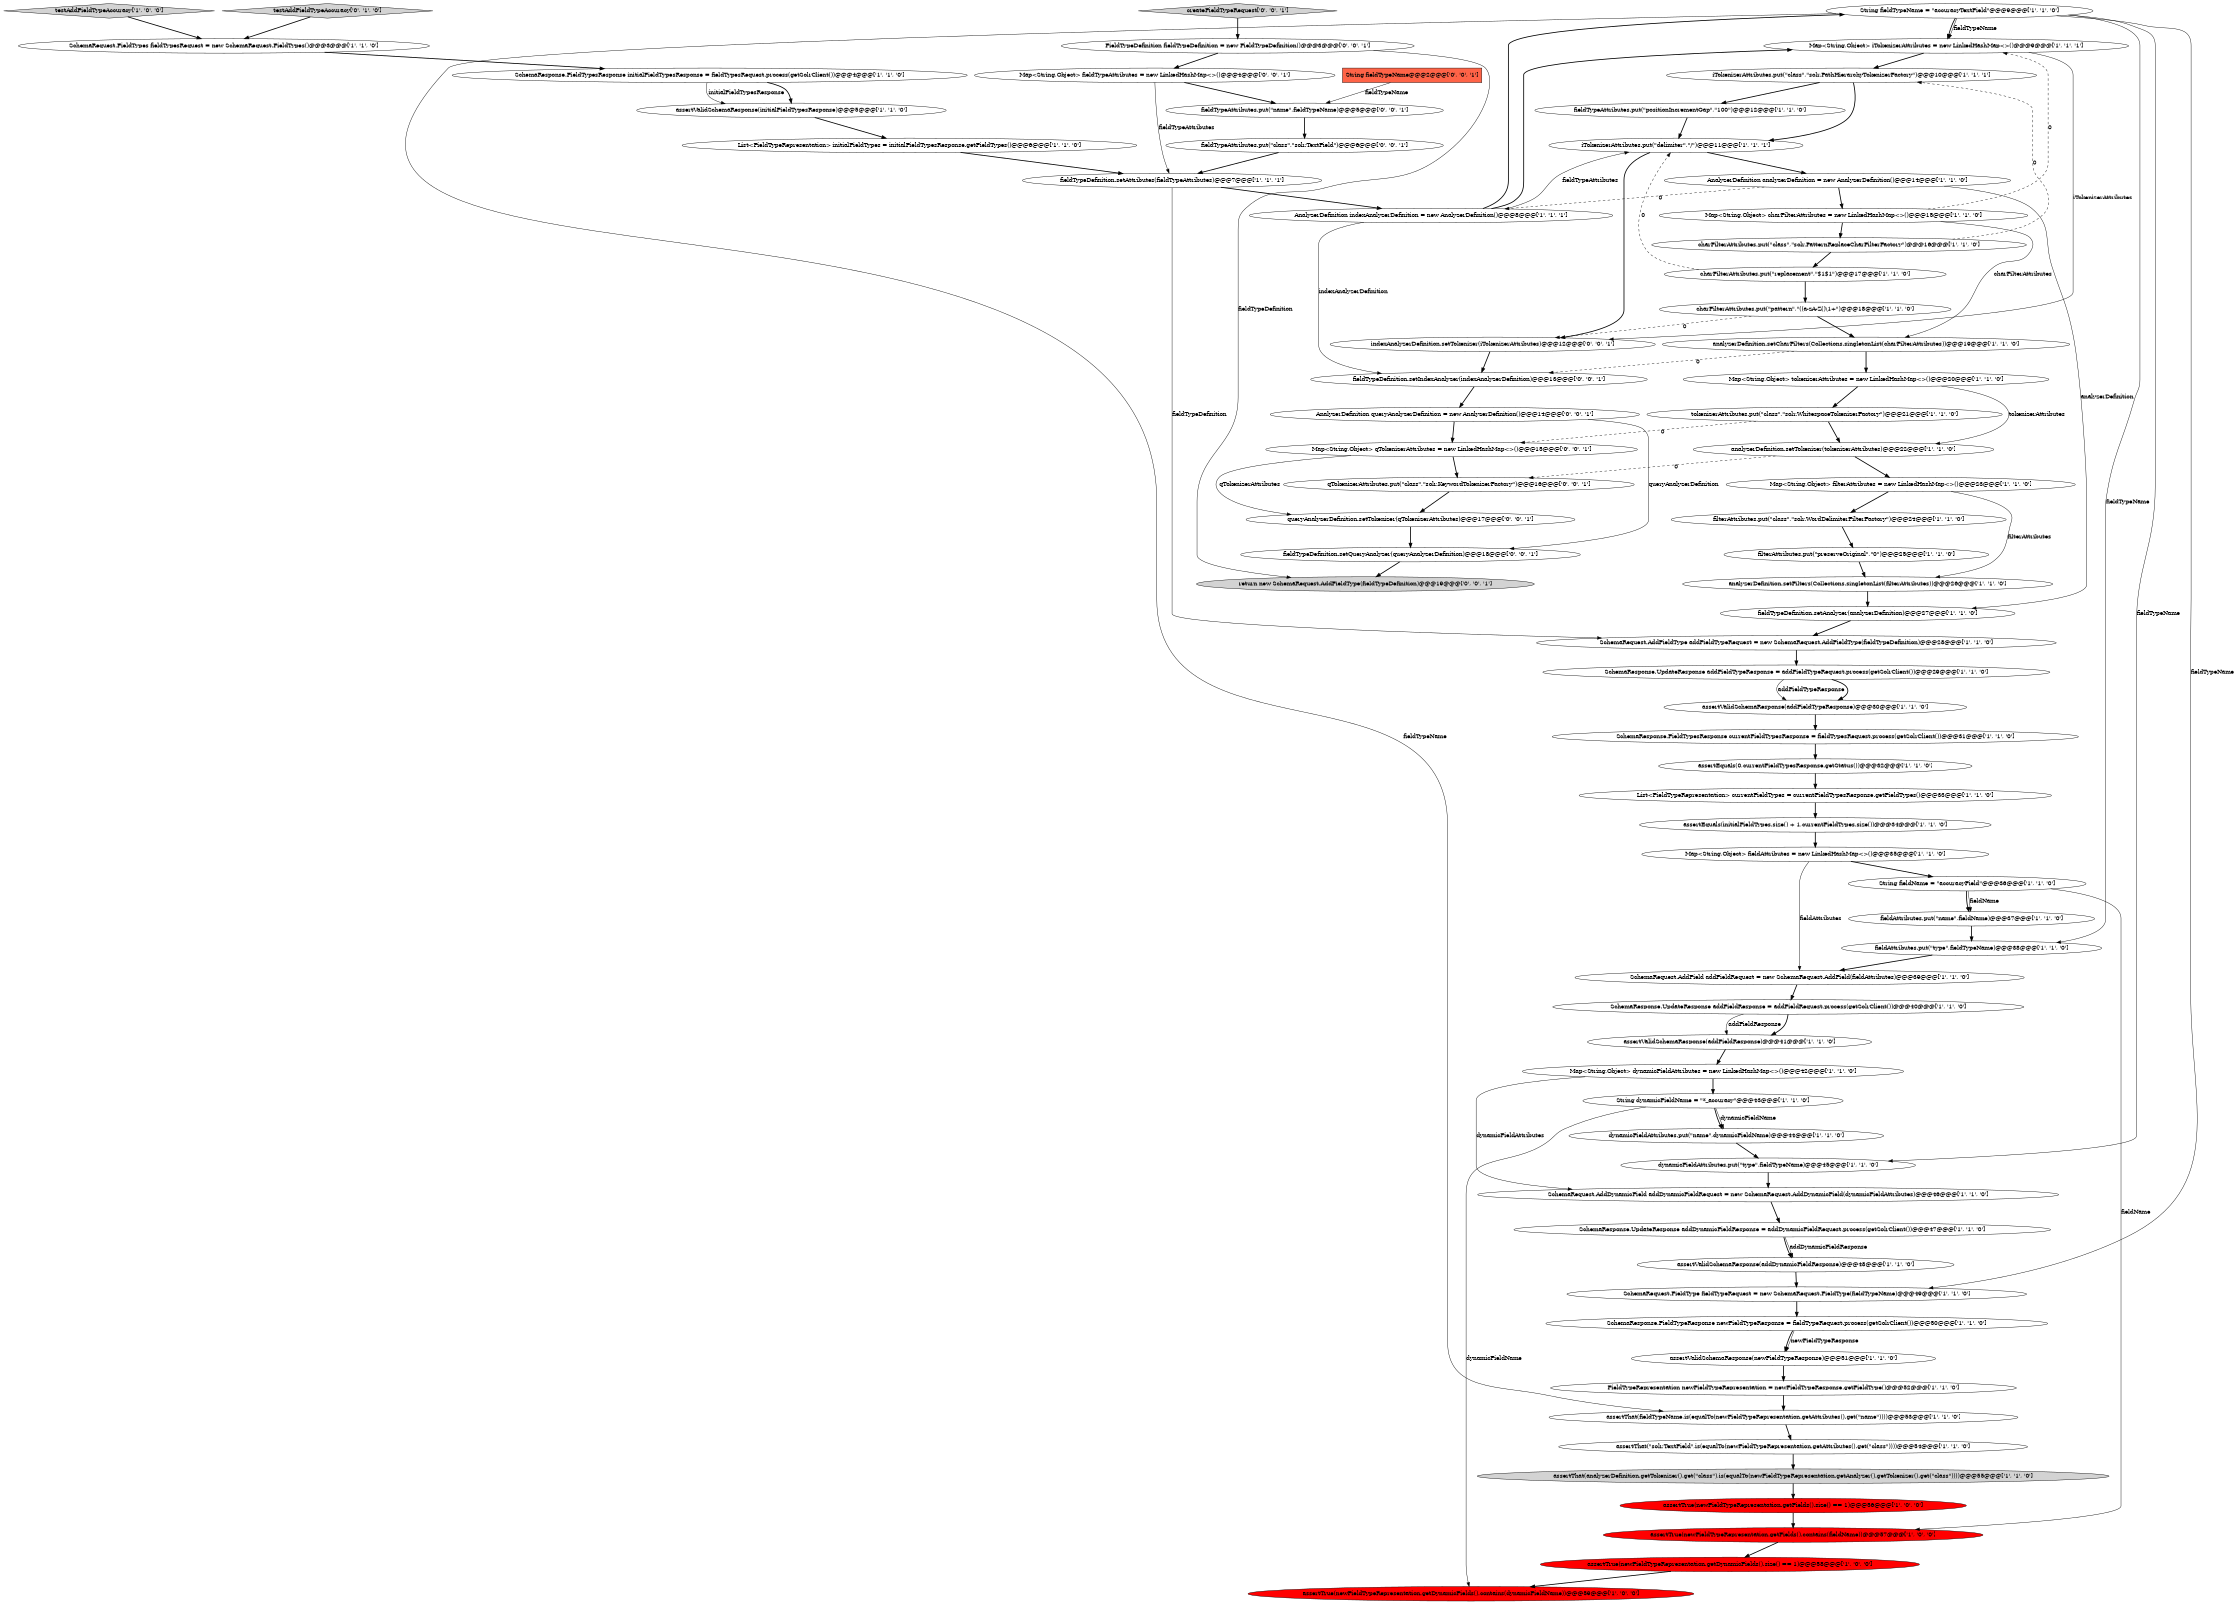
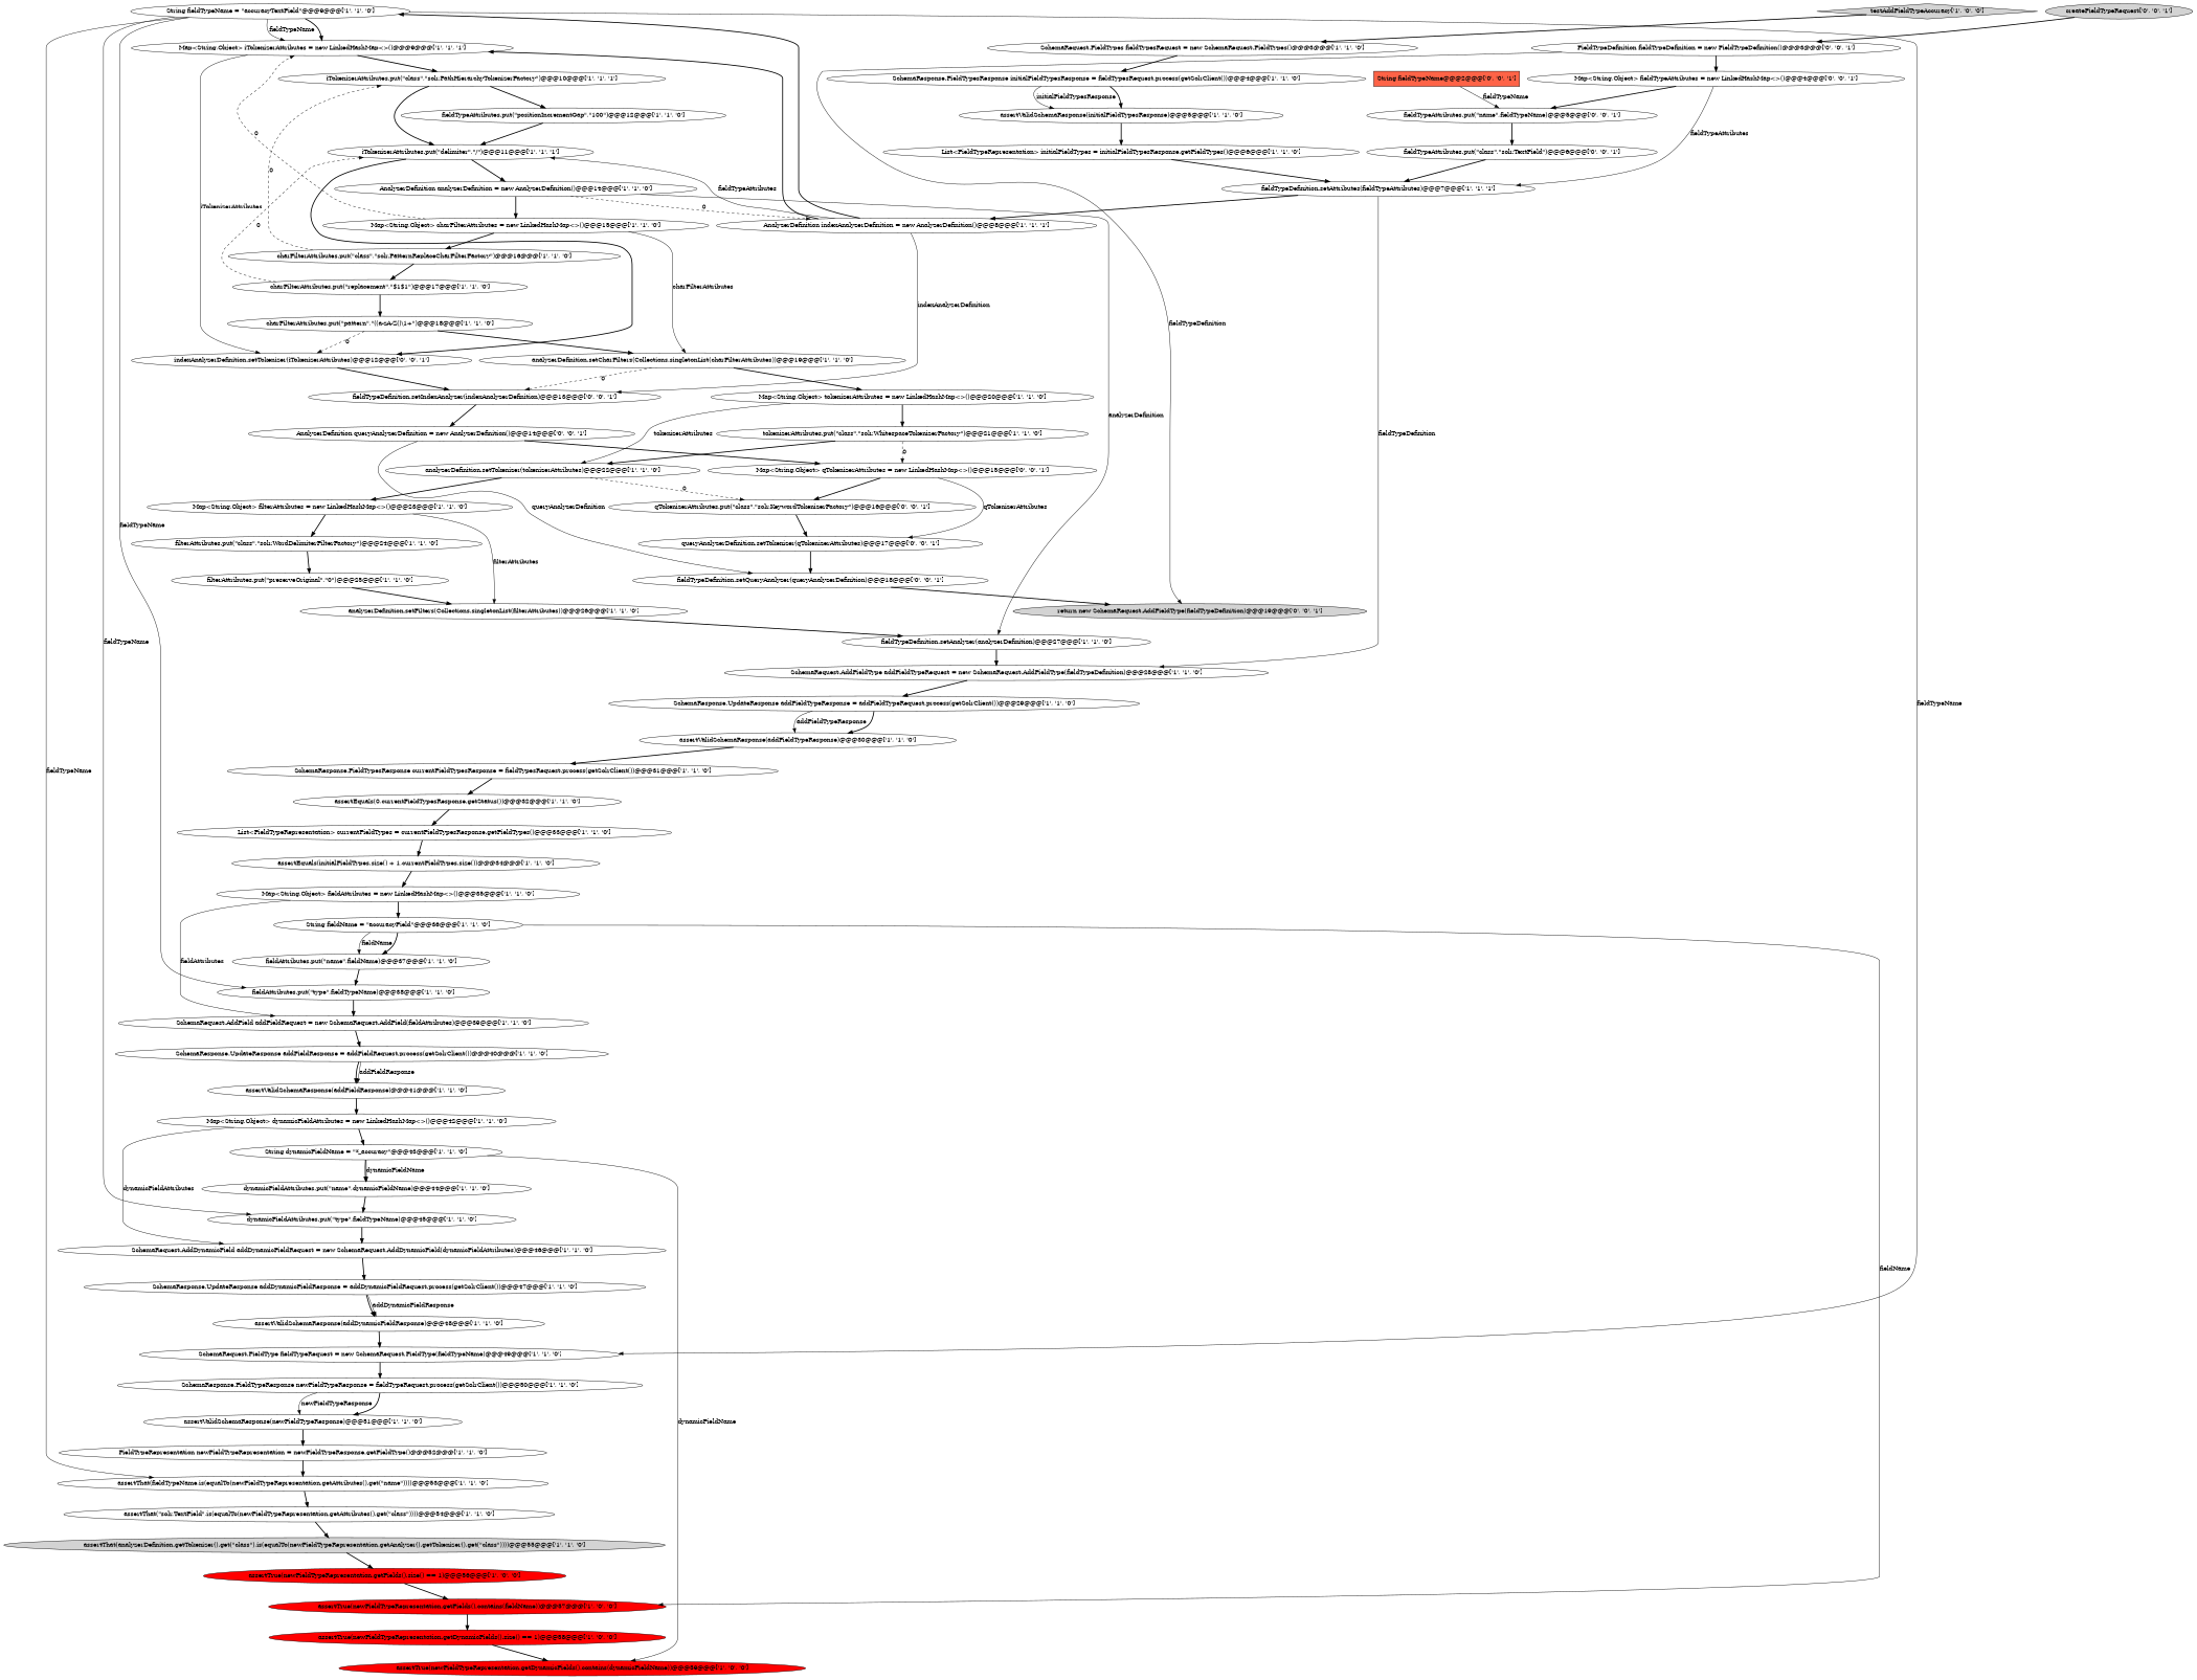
  digraph {
    node [fillcolor=white shape=ellipse style=filled]
    edge [style=bold]
    n1 [fillcolor=red label="assertTrue(newFieldTypeRepresentation.getFields().contains(fieldName))@@@57@@@['1', '0', '0']"]
    n2 [fillcolor=red label="assertTrue(newFieldTypeRepresentation.getDynamicFields().size() == 1)@@@58@@@['1', '0', '0']"]
    n3 [fillcolor=red label="assertTrue(newFieldTypeRepresentation.getDynamicFields().contains(dynamicFieldName))@@@59@@@['1', '0', '0']"]
    n4 [label="assertValidSchemaResponse(addFieldResponse)@@@41@@@['1', '1', '0']"]
    n5 [label="Map<String,Object> dynamicFieldAttributes = new LinkedHashMap<>()@@@42@@@['1', '1', '0']"]
    n6 [label="String dynamicFieldName = \"*_accuracy\"@@@43@@@['1', '1', '0']"]
    n7 [label="SchemaRequest.AddDynamicField addDynamicFieldRequest = new SchemaRequest.AddDynamicField(dynamicFieldAttributes)@@@46@@@['1', '1', '0']"]
    n8 [label="charFilterAttributes.put(\"pattern\",\"((a-zA-Z()\\1+\")@@@18@@@['1', '1', '0']"]
    n9 [label="analyzerDefinition.setCharFilters(Collections.singletonList(charFilterAttributes))@@@19@@@['1', '1', '0']"]
    n10 [label="indexAnalyzerDefinition.setTokenizer(iTokenizerAttributes)@@@12@@@['0', '0', '1']"]
    n11 [label="Map<String,Object> tokenizerAttributes = new LinkedHashMap<>()@@@20@@@['1', '1', '0']"]
    n12 [label="fieldTypeDefinition.setIndexAnalyzer(indexAnalyzerDefinition)@@@13@@@['0', '0', '1']"]
    n13 [fillcolor=lightgray label="testAddFieldTypeAccuracy['1', '0', '0']" shape=diamond]
    n14 [label="SchemaRequest.FieldTypes fieldTypesRequest = new SchemaRequest.FieldTypes()@@@3@@@['1', '1', '0']"]
    n15 [label="SchemaResponse.FieldTypesResponse initialFieldTypesResponse = fieldTypesRequest.process(getSolrClient())@@@4@@@['1', '1', '0']"]
    n16 [label="dynamicFieldAttributes.put(\"name\",dynamicFieldName)@@@44@@@['1', '1', '0']"]
    n17 [label="dynamicFieldAttributes.put(\"type\",fieldTypeName)@@@45@@@['1', '1', '0']"]
    n18 [label="fieldTypeDefinition.setAttributes(fieldTypeAttributes)@@@7@@@['1', '1', '1']"]
    n19 [label="SchemaRequest.AddFieldType addFieldTypeRequest = new SchemaRequest.AddFieldType(fieldTypeDefinition)@@@28@@@['1', '1', '0']"]
    n20 [label="AnalyzerDefinition indexAnalyzerDefinition = new AnalyzerDefinition()@@@8@@@['1', '1', '1']"]
    n21 [label="SchemaResponse.UpdateResponse addFieldTypeResponse = addFieldTypeRequest.process(getSolrClient())@@@29@@@['1', '1', '0']"]
    n22 [label="String fieldTypeName = \"accuracyTextField\"@@@9@@@['1', '1', '0']"]
    n23 [label="Map<String,Object> iTokenizerAttributes = new LinkedHashMap<>()@@@9@@@['1', '1', '1']"]
    n24 [label="iTokenizerAttributes.put(\"delimiter\",\"/\")@@@11@@@['1', '1', '1']"]
    n25 [label="charFilterAttributes.put(\"class\",\"solr.PatternReplaceCharFilterFactory\")@@@16@@@['1', '1', '0']"]
    n26 [label="iTokenizerAttributes.put(\"class\",\"solr.PathHierarchyTokenizerFactory\")@@@10@@@['1', '1', '1']"]
    n27 [label="charFilterAttributes.put(\"replacement\",\"$1$1\")@@@17@@@['1', '1', '0']"]
    n28 [label="fieldTypeAttributes.put(\"positionIncrementGap\",\"100\")@@@12@@@['1', '1', '0']"]
    n29 [label="List<FieldTypeRepresentation> currentFieldTypes = currentFieldTypesResponse.getFieldTypes()@@@33@@@['1', '1', '0']"]
    n30 [label="assertEquals(initialFieldTypes.size() + 1,currentFieldTypes.size())@@@34@@@['1', '1', '0']"]
    n31 [label="Map<String,Object> fieldAttributes = new LinkedHashMap<>()@@@35@@@['1', '1', '0']"]
    n32 [label="assertValidSchemaResponse(addFieldTypeResponse)@@@30@@@['1', '1', '0']"]
    n33 [label="SchemaResponse.FieldTypesResponse currentFieldTypesResponse = fieldTypesRequest.process(getSolrClient())@@@31@@@['1', '1', '0']"]
    n34 [label="assertEquals(0,currentFieldTypesResponse.getStatus())@@@32@@@['1', '1', '0']"]
    n35 [fillcolor=lightgray label="assertThat(analyzerDefinition.getTokenizer().get(\"class\"),is(equalTo(newFieldTypeRepresentation.getAnalyzer().getTokenizer().get(\"class\"))))@@@55@@@['1', '1', '0']"]
    n36 [fillcolor=red label="assertTrue(newFieldTypeRepresentation.getFields().size() == 1)@@@56@@@['1', '0', '0']"]
    n37 [label="assertValidSchemaResponse(initialFieldTypesResponse)@@@5@@@['1', '1', '0']"]
    n38 [label="List<FieldTypeRepresentation> initialFieldTypes = initialFieldTypesResponse.getFieldTypes()@@@6@@@['1', '1', '0']"]
    n39 [label="fieldTypeAttributes.put(\"class\",\"solr.TextField\")@@@6@@@['0', '0', '1']"]
    n40 [fillcolor=lightgray label="return new SchemaRequest.AddFieldType(fieldTypeDefinition)@@@19@@@['0', '0', '1']"]
    n41 [label="SchemaResponse.UpdateResponse addDynamicFieldResponse = addDynamicFieldRequest.process(getSolrClient())@@@47@@@['1', '1', '0']"]
    n42 [label="assertValidSchemaResponse(addDynamicFieldResponse)@@@48@@@['1', '1', '0']"]
    n43 [label="queryAnalyzerDefinition.setTokenizer(qTokenizerAttributes)@@@17@@@['0', '0', '1']"]
    n44 [label="fieldTypeDefinition.setQueryAnalyzer(queryAnalyzerDefinition)@@@18@@@['0', '0', '1']"]
    n45 [label="fieldAttributes.put(\"type\",fieldTypeName)@@@38@@@['1', '1', '0']"]
    n46 [label="SchemaRequest.FieldType fieldTypeRequest = new SchemaRequest.FieldType(fieldTypeName)@@@49@@@['1', '1', '0']"]
    n47 [label="assertThat(fieldTypeName,is(equalTo(newFieldTypeRepresentation.getAttributes().get(\"name\"))))@@@53@@@['1', '1', '0']"]
    n48 [label="SchemaRequest.AddField addFieldRequest = new SchemaRequest.AddField(fieldAttributes)@@@39@@@['1', '1', '0']"]
    n49 [label="SchemaResponse.FieldTypeResponse newFieldTypeResponse = fieldTypeRequest.process(getSolrClient())@@@50@@@['1', '1', '0']"]
    n50 [label="assertThat(\"solr.TextField\",is(equalTo(newFieldTypeRepresentation.getAttributes().get(\"class\"))))@@@54@@@['1', '1', '0']"]
    n51 [label="fieldTypeAttributes.put(\"name\",fieldTypeName)@@@5@@@['0', '0', '1']"]
    n52 [label="analyzerDefinition.setFilters(Collections.singletonList(filterAttributes))@@@26@@@['1', '1', '0']"]
    n53 [label="fieldTypeDefinition.setAnalyzer(analyzerDefinition)@@@27@@@['1', '1', '0']"]
    n54 [label="filterAttributes.put(\"preserveOriginal\",\"0\")@@@25@@@['1', '1', '0']"]
    n55 [label="analyzerDefinition.setTokenizer(tokenizerAttributes)@@@22@@@['1', '1', '0']"]
    n56 [label="Map<String,Object> filterAttributes = new LinkedHashMap<>()@@@23@@@['1', '1', '0']"]
    n57 [label="qTokenizerAttributes.put(\"class\",\"solr.KeywordTokenizerFactory\")@@@16@@@['0', '0', '1']"]
    n58 [label="filterAttributes.put(\"class\",\"solr.WordDelimiterFilterFactory\")@@@24@@@['1', '1', '0']"]
    n59 [label="AnalyzerDefinition analyzerDefinition = new AnalyzerDefinition()@@@14@@@['1', '1', '0']"]
    n60 [label="Map<String,Object> charFilterAttributes = new LinkedHashMap<>()@@@15@@@['1', '1', '0']"]
-   n61 [fillcolor=lightgray label="testAddFieldTypeAccuracy['0', '1', '0']" shape=diamond]
    n62 [label="SchemaResponse.UpdateResponse addFieldResponse = addFieldRequest.process(getSolrClient())@@@40@@@['1', '1', '0']"]
    n63 [label="Map<String,Object> fieldTypeAttributes = new LinkedHashMap<>()@@@4@@@['0', '0', '1']"]
    n64 [fillcolor=tomato label="String fieldTypeName@@@2@@@['0', '0', '1']" shape=box]
-   n65 [fillcolor=lightgray label="createFieldTypeRequest['0', '0', '1']" shape=diamond]
+   n65 [fillcolor=lightgray label="createFieldTypeRequest['0', '0', '1']"]
    n66 [label="FieldTypeDefinition fieldTypeDefinition = new FieldTypeDefinition()@@@3@@@['0', '0', '1']"]
    n67 [label="tokenizerAttributes.put(\"class\",\"solr.WhitespaceTokenizerFactory\")@@@21@@@['1', '1', '0']"]
    n68 [label="AnalyzerDefinition queryAnalyzerDefinition = new AnalyzerDefinition()@@@14@@@['0', '0', '1']"]
    n69 [label="assertValidSchemaResponse(newFieldTypeResponse)@@@51@@@['1', '1', '0']"]
    n70 [label="FieldTypeRepresentation newFieldTypeRepresentation = newFieldTypeResponse.getFieldType()@@@52@@@['1', '1', '0']"]
    n71 [label="String fieldName = \"accuracyField\"@@@36@@@['1', '1', '0']"]
    n72 [label="fieldAttributes.put(\"name\",fieldName)@@@37@@@['1', '1', '0']"]
    n73 [label="Map<String,Object> qTokenizerAttributes = new LinkedHashMap<>()@@@15@@@['0', '0', '1']"]
    n1 -> n2
    n2 -> n3
    n4 -> n5
    n5 -> n6
    n5 -> n7 [label=dynamicFieldAttributes style=solid]
    n6 -> n3 [label=dynamicFieldName style=solid]
    n6 -> n16 [label=dynamicFieldName style=solid]
    n6 -> n16
    n7 -> n41
    n8 -> n9
    n8 -> n10 [label=0 style=dashed]
    n9 -> n11
    n9 -> n12 [label=0 style=dashed]
    n10 -> n12
    n11 -> n55 [label=tokenizerAttributes style=solid]
    n11 -> n67
    n12 -> n68
    n13 -> n14
    n14 -> n15
    n15 -> n37
    n15 -> n37 [label=initialFieldTypesResponse style=solid]
    n16 -> n17
    n17 -> n7
    n18 -> n19 [label=fieldTypeDefinition style=solid]
    n18 -> n20
    n19 -> n21
    n20 -> n12 [label=indexAnalyzerDefinition style=solid]
    n20 -> n22
    n20 -> n23
    n20 -> n24 [label=fieldTypeAttributes style=solid]
    n21 -> n32
    n21 -> n32 [label=addFieldTypeResponse style=solid]
    n22 -> n17 [label=fieldTypeName style=solid]
    n22 -> n23
    n22 -> n23 [label=fieldTypeName style=solid]
    n22 -> n45 [label=fieldTypeName style=solid]
    n22 -> n46 [label=fieldTypeName style=solid]
    n22 -> n47 [label=fieldTypeName style=solid]
    n23 -> n10 [label=iTokenizerAttributes style=solid]
    n23 -> n26
    n24 -> n10
    n24 -> n59
    n25 -> n26 [label=0 style=dashed]
    n25 -> n27
    n26 -> n24
    n26 -> n28
    n27 -> n8
    n27 -> n24 [label=0 style=dashed]
    n28 -> n24
    n29 -> n30
    n30 -> n31
    n31 -> n48 [label=fieldAttributes style=solid]
    n31 -> n71
    n32 -> n33
    n33 -> n34
    n34 -> n29
    n35 -> n36
    n36 -> n1
    n37 -> n38
    n38 -> n18
    n39 -> n18
    n41 -> n42 [label=addDynamicFieldResponse style=solid]
    n41 -> n42
    n42 -> n46
    n43 -> n44
    n44 -> n40
    n45 -> n48
    n46 -> n49
    n47 -> n50
    n48 -> n62
    n49 -> n69
    n49 -> n69 [label=newFieldTypeResponse style=solid]
    n50 -> n35
    n51 -> n39
    n52 -> n53
    n53 -> n19
    n54 -> n52
    n55 -> n56
    n55 -> n57 [label=0 style=dashed]
    n56 -> n52 [label=filterAttributes style=solid]
    n56 -> n58
    n57 -> n43
    n58 -> n54
    n59 -> n20 [label=0 style=dashed]
    n59 -> n53 [label=analyzerDefinition style=solid]
    n59 -> n60
    n60 -> n9 [label=charFilterAttributes style=solid]
    n60 -> n23 [label=0 style=dashed]
    n60 -> n25
-   n61 -> n14
    n62 -> n4
    n62 -> n4 [label=addFieldResponse style=solid]
    n63 -> n18 [label=fieldTypeAttributes style=solid]
    n63 -> n51
    n64 -> n51 [label=fieldTypeName style=solid]
    n65 -> n66
    n66 -> n40 [label=fieldTypeDefinition style=solid]
    n66 -> n63
    n67 -> n55
    n67 -> n73 [label=0 style=dashed]
    n68 -> n44 [label=queryAnalyzerDefinition style=solid]
    n68 -> n73
    n69 -> n70
    n70 -> n47
    n71 -> n1 [label=fieldName style=solid]
    n71 -> n72 [label=fieldName style=solid]
    n71 -> n72
    n72 -> n45
    n73 -> n43 [label=qTokenizerAttributes style=solid]
    n73 -> n57
  }
